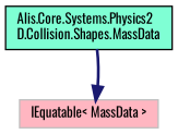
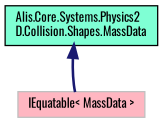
  digraph {
    fontname=Oswald
    node [fontname=Oswald fontsize=10 shape=record style=filled]
    n1 [color=black fillcolor=aquamarine fontcolor=black height=0.2 label="Alis.Core.Systems.Physics2\lD.Collision.Shapes.MassData" width=0.4]
    n2 [color=grey75 fillcolor=lightpink height=0.2 label="IEquatable\< MassData \>" width=0.4]
-   n2 -> n1 [color=midnightblue dir=back fontname=Oswald fontsize=10 labelfontname=Helvetica labelfontsize=10 style=bold]
+   n1 -> n2 [color=midnightblue dir=back fontname=Oswald fontsize=10 labelfontname=Helvetica labelfontsize=10 style=bold]
  }
